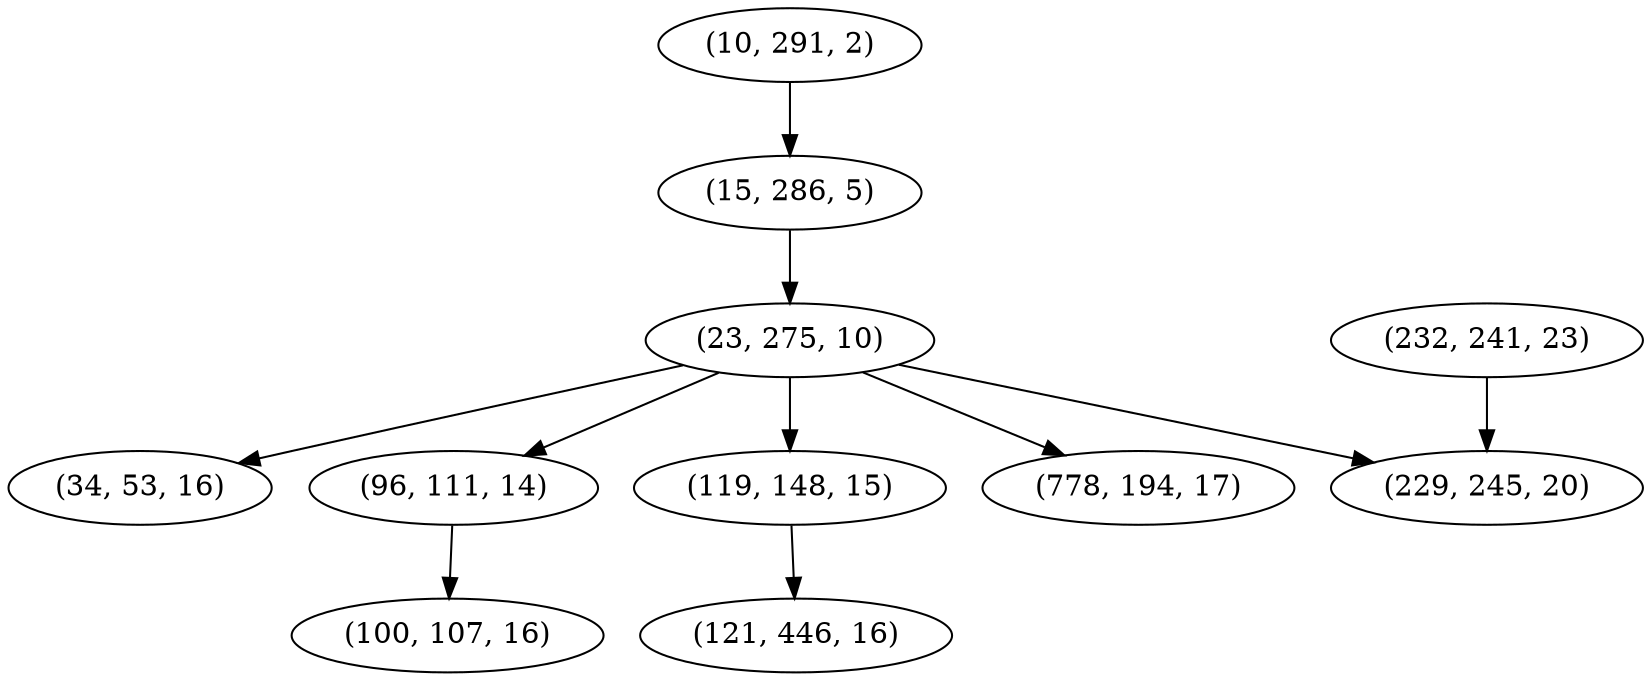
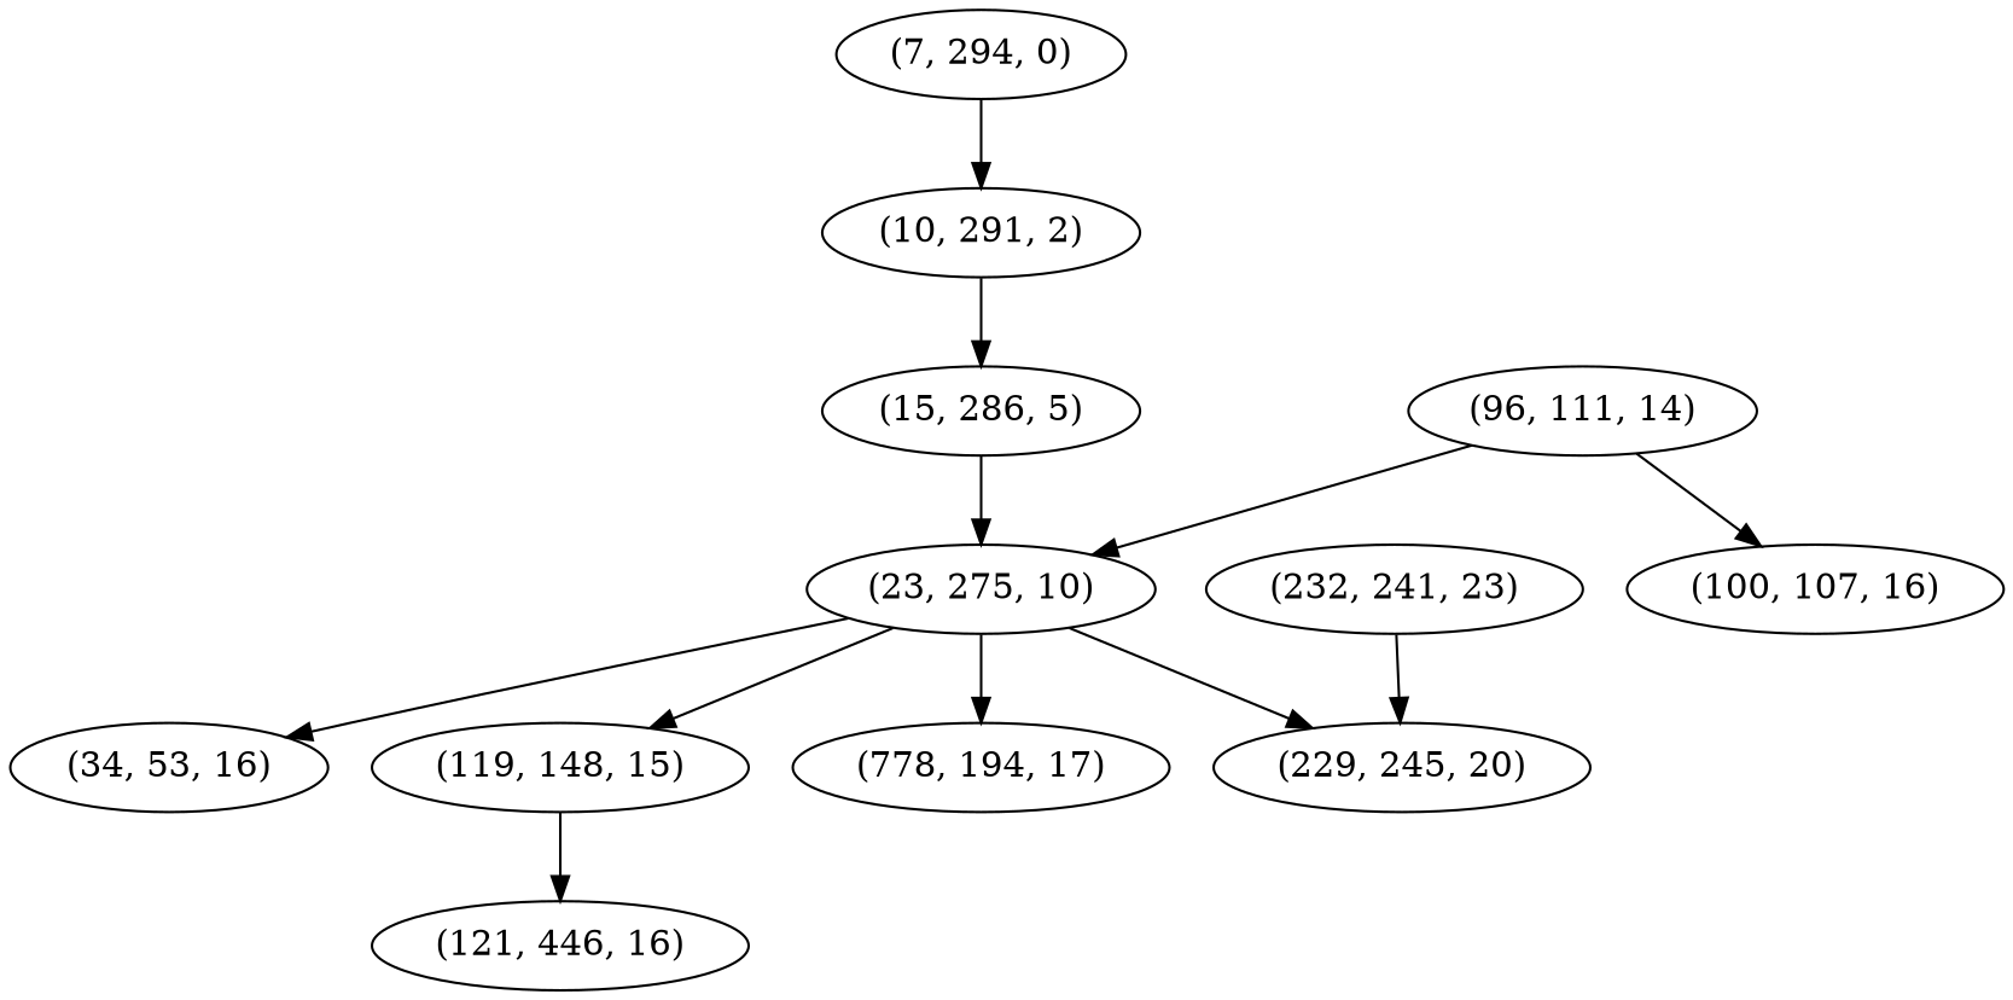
  digraph {
+   "(7, 294, 0)"
    "(10, 291, 2)"
    "(15, 286, 5)"
    "(23, 275, 10)"
    "(34, 53, 16)"
    "(96, 111, 14)"
    "(119, 148, 15)"
    n8 [label="(778, 194, 17)"]
    "(229, 245, 20)"
    "(100, 107, 16)"
    n11 [label="(121, 446, 16)"]
    "(232, 241, 23)"
+   "(7, 294, 0)" -> "(10, 291, 2)"
    "(10, 291, 2)" -> "(15, 286, 5)"
    "(15, 286, 5)" -> "(23, 275, 10)"
    "(23, 275, 10)" -> "(34, 53, 16)"
-   "(23, 275, 10)" -> "(96, 111, 14)"
+   "(96, 111, 14)" -> "(23, 275, 10)"
    "(23, 275, 10)" -> "(119, 148, 15)"
    "(23, 275, 10)" -> n8
    "(23, 275, 10)" -> "(229, 245, 20)"
    "(96, 111, 14)" -> "(100, 107, 16)"
    "(119, 148, 15)" -> n11
    "(232, 241, 23)" -> "(229, 245, 20)"
  }
